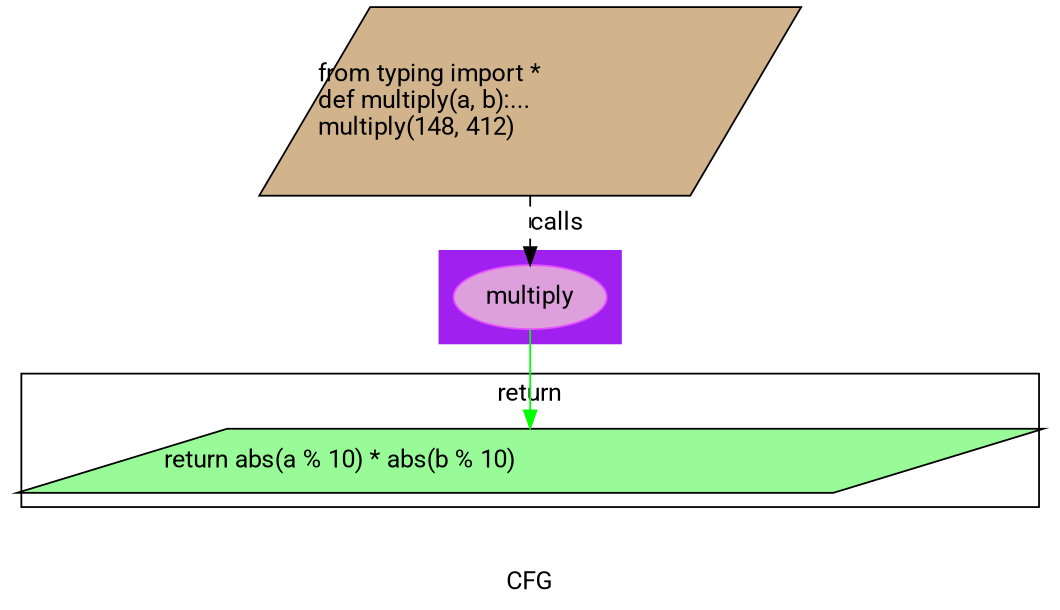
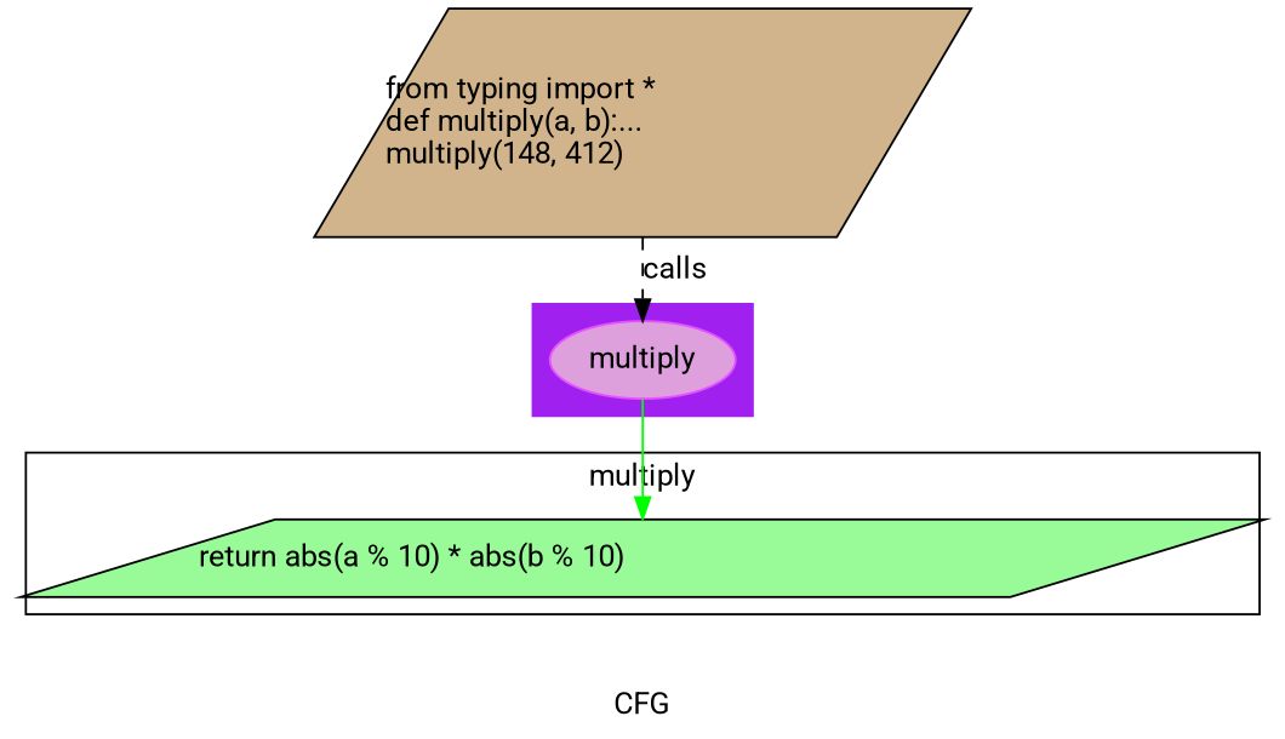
  digraph {
    compound=True
    fontname=Roboto
    label=CFG
    pack=False
    rankdir=TB
    ranksep=0.02
    node [fontname=Roboto shape=parallelogram style="filled,solid"]
    edge [fontname=Roboto]
    n1 [color="#E552FF" height=0.5 label=multiply linenum="[5]" shape=ellipse style=filled width=1.1528 fillcolor=plum]
    n2 [fillcolor=palegreen height=0.5 label="return abs(a % 10) * abs(b % 10)\l" linenum="[3]" width=7.4382]
    n3 [fillcolor=tan height=0.73611 label="from typing import *\ldef multiply(a, b):...\lmultiply(148, 412)\l" linenum="[1]" width=2.75]
    subgraph cluster_1 {
      color=purple
      compound=true
      label=""
      shape=tab
      style=filled
      n1
    }
    subgraph cluster_2 {
-     label=return
+     label=multiply
      n2
    }
    n1 -> n2 [color=green]
    n3 -> n1 [label=calls style=dashed]
  }
